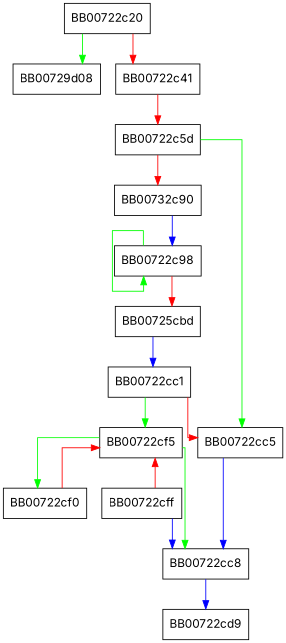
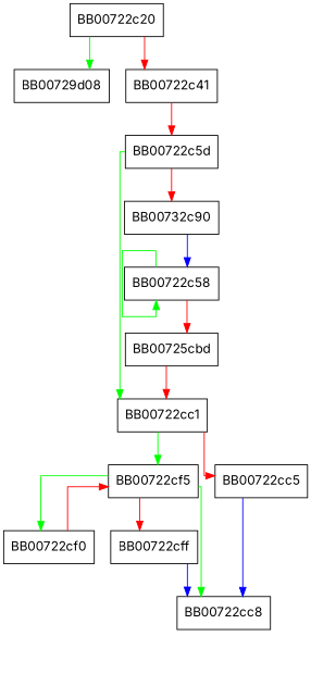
  digraph {
    fontname=Inter
    splines=ortho
    node [fontname=Inter shape=box]
    edge [color=red fontname=Inter]
    n1 [label=BB00729d08]
    BB00722c20
    BB00722c41
    BB00722c5d
    BB00722cc1
    n6 [label=BB00732c90]
    BB00722cf5
    BB00722cc5
-   BB00722c98
+   BB00722c98 [label=BB00722c58]
    BB00722cf0
    BB00722cff
    BB00722cc8
    n13 [label=BB00725cbd]
-   BB00722cd9
    BB00722c20 -> n1 [color=green]
    BB00722c20 -> BB00722c41
    BB00722c41 -> BB00722c5d
-   BB00722c5d -> BB00722cc5 [color=green]
+   BB00722c5d -> BB00722cc1 [color=green]
    BB00722c5d -> n6
    BB00722cc1 -> BB00722cf5 [color=green]
    BB00722cc1 -> BB00722cc5
    n6 -> BB00722c98 [color=blue]
    BB00722cf5 -> BB00722cf0 [color=green]
-   BB00722cff -> BB00722cf5
+   BB00722cf5 -> BB00722cff
    BB00722cf5 -> BB00722cc8 [color=green]
    BB00722cc5 -> BB00722cc8 [color=blue]
    BB00722c98 -> BB00722c98 [color=green]
    BB00722c98 -> n13
    BB00722cf0 -> BB00722cf5
    BB00722cff -> BB00722cc8 [color=blue]
-   BB00722cc8 -> BB00722cd9 [color=blue]
-   n13 -> BB00722cc1 [color=blue]
+   n13 -> BB00722cc1
  }
